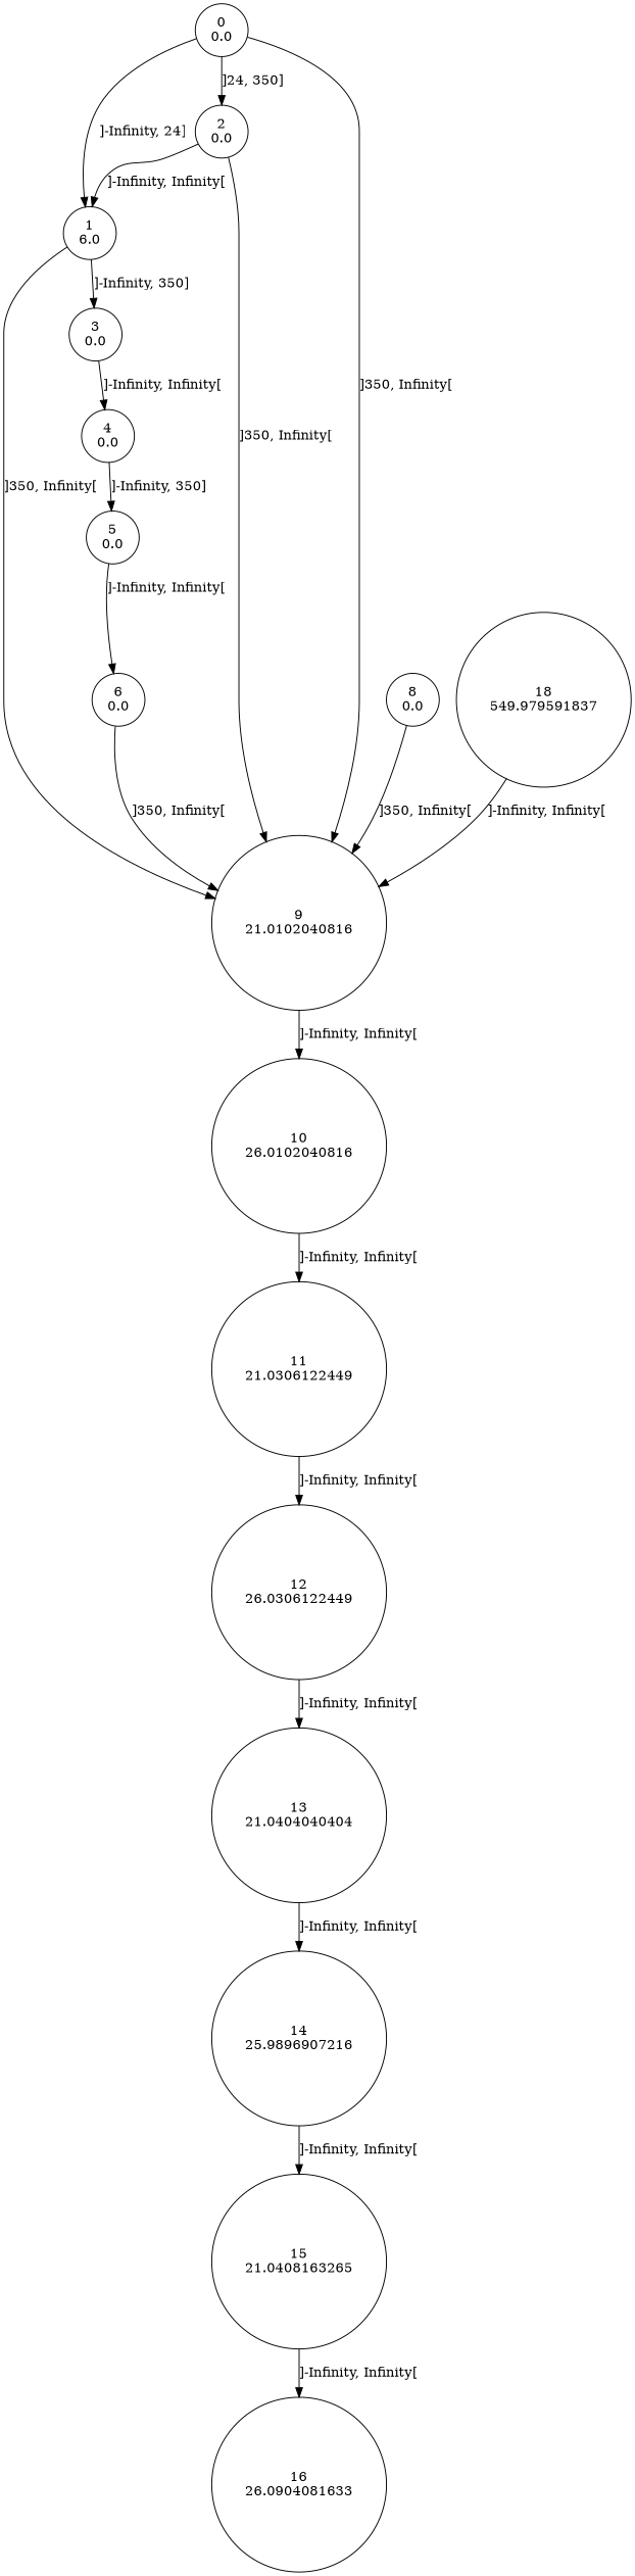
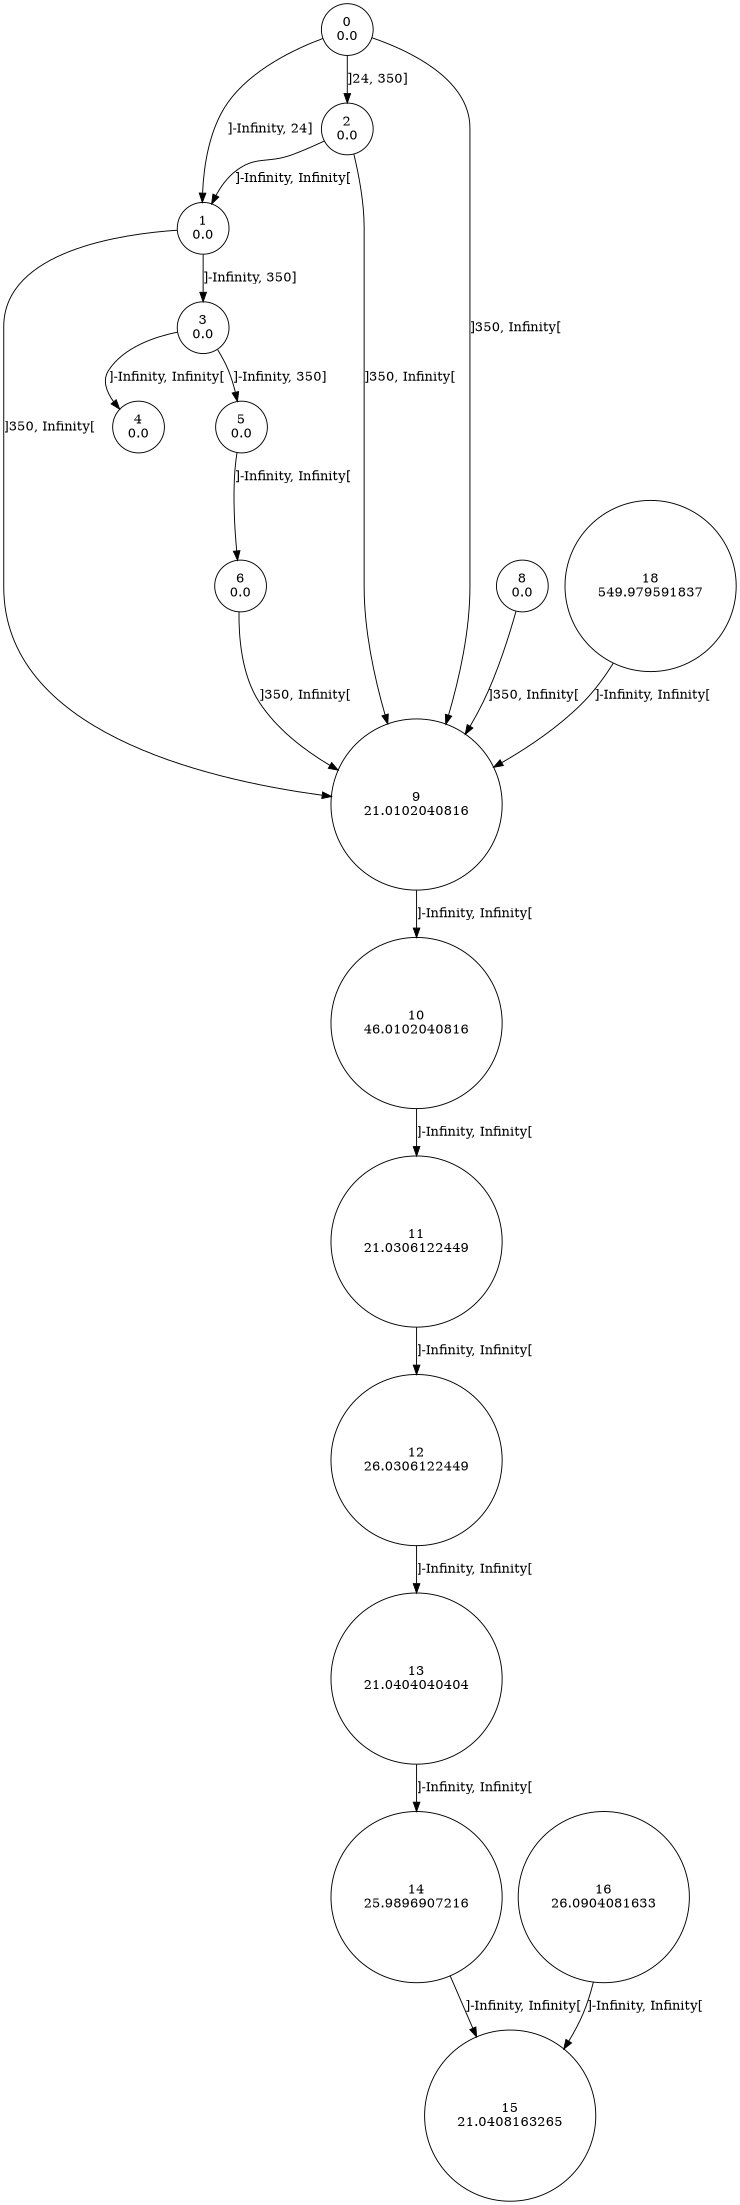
  digraph {
    node [shape=circle]
    n1 [label="0\n0.0"]
-   n2 [label="1\n6.0"]
+   n2 [label="1\n0.0"]
    n3 [label="2\n0.0"]
    n4 [label="9\n21.0102040816"]
    n5 [label="3\n0.0"]
-   n6 [label="10\n26.0102040816"]
+   n6 [label="10\n46.0102040816"]
    n7 [label="4\n0.0"]
    n8 [label="11\n21.0306122449"]
    n9 [label="5\n0.0"]
    n10 [label="6\n0.0"]
    n11 [label="8\n0.0"]
    n12 [label="18\n549.979591837"]
    n13 [label="12\n26.0306122449"]
    n14 [label="13\n21.0404040404"]
    n15 [label="14\n25.9896907216"]
    n16 [label="15\n21.0408163265"]
    n17 [label="16\n26.0904081633"]
    n1 -> n2 [label="]-Infinity, 24]"]
    n1 -> n3 [label="]24, 350]"]
    n1 -> n4 [label="]350, Infinity["]
    n2 -> n4 [label="]350, Infinity["]
    n2 -> n5 [label="]-Infinity, 350]"]
    n3 -> n2 [label="]-Infinity, Infinity["]
    n3 -> n4 [label="]350, Infinity["]
    n4 -> n6 [label="]-Infinity, Infinity["]
    n5 -> n7 [label="]-Infinity, Infinity["]
    n6 -> n8 [label="]-Infinity, Infinity["]
-   n7 -> n9 [label="]-Infinity, 350]"]
+   n5 -> n9 [label="]-Infinity, 350]"]
    n8 -> n13 [label="]-Infinity, Infinity["]
    n9 -> n10 [label="]-Infinity, Infinity["]
    n10 -> n4 [label="]350, Infinity["]
    n11 -> n4 [label="]350, Infinity["]
    n12 -> n4 [label="]-Infinity, Infinity["]
    n13 -> n14 [label="]-Infinity, Infinity["]
    n14 -> n15 [label="]-Infinity, Infinity["]
    n15 -> n16 [label="]-Infinity, Infinity["]
-   n16 -> n17 [label="]-Infinity, Infinity["]
+   n17 -> n16 [label="]-Infinity, Infinity["]
  }
